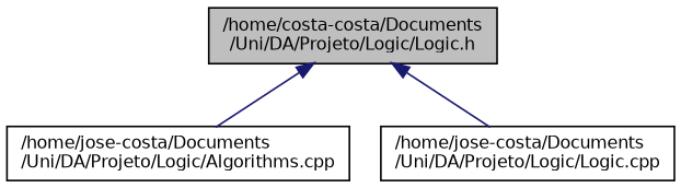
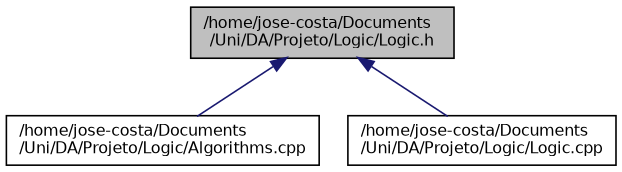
  digraph {
    node [color=black fillcolor=white fontname=Helvetica fontsize=10 shape=record style=filled]
    edge [color=midnightblue dir=back fontname=Helvetica fontsize=10 labelfontname=Helvetica labelfontsize=10 style=solid]
-   n1 [fillcolor=grey75 fontcolor=black height=0.2 label="/home/costa-costa/Documents\l/Uni/DA/Projeto/Logic/Logic.h" width=0.4]
+   n1 [fillcolor=grey75 fontcolor=black height=0.2 label="/home/jose-costa/Documents\l/Uni/DA/Projeto/Logic/Logic.h" width=0.4]
    n2 [height=0.2 label="/home/jose-costa/Documents\l/Uni/DA/Projeto/Logic/Algorithms.cpp" width=0.4]
    n3 [height=0.2 label="/home/jose-costa/Documents\l/Uni/DA/Projeto/Logic/Logic.cpp" width=0.4]
    n1 -> n2
    n1 -> n3
  }
